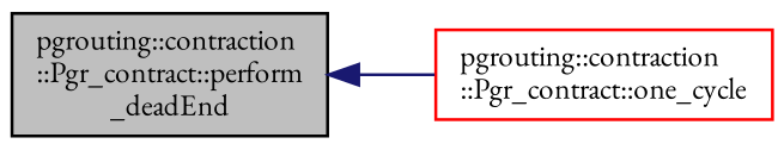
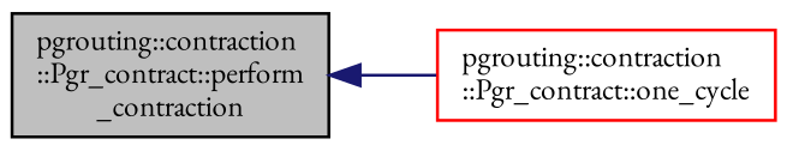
  digraph {
    rankdir=LR
    fontname="EB Garamond"
    node [fontname="EB Garamond" fontsize=10 shape=record style=filled]
-   n1 [color=black fillcolor=grey75 fontcolor=black height=0.2 label="pgrouting::contraction\l::Pgr_contract::perform\l_deadEnd" width=0.4]
+   n1 [color=black fillcolor=grey75 fontcolor=black height=0.2 label="pgrouting::contraction\l::Pgr_contract::perform\l_contraction" width=0.4]
    n2 [color=red fillcolor=white height=0.2 label="pgrouting::contraction\l::Pgr_contract::one_cycle" width=0.4]
    n1 -> n2 [color=midnightblue dir=back fontname="EB Garamond" fontsize=10 labelfontname=Helvetica labelfontsize=10 style=solid]
  }
